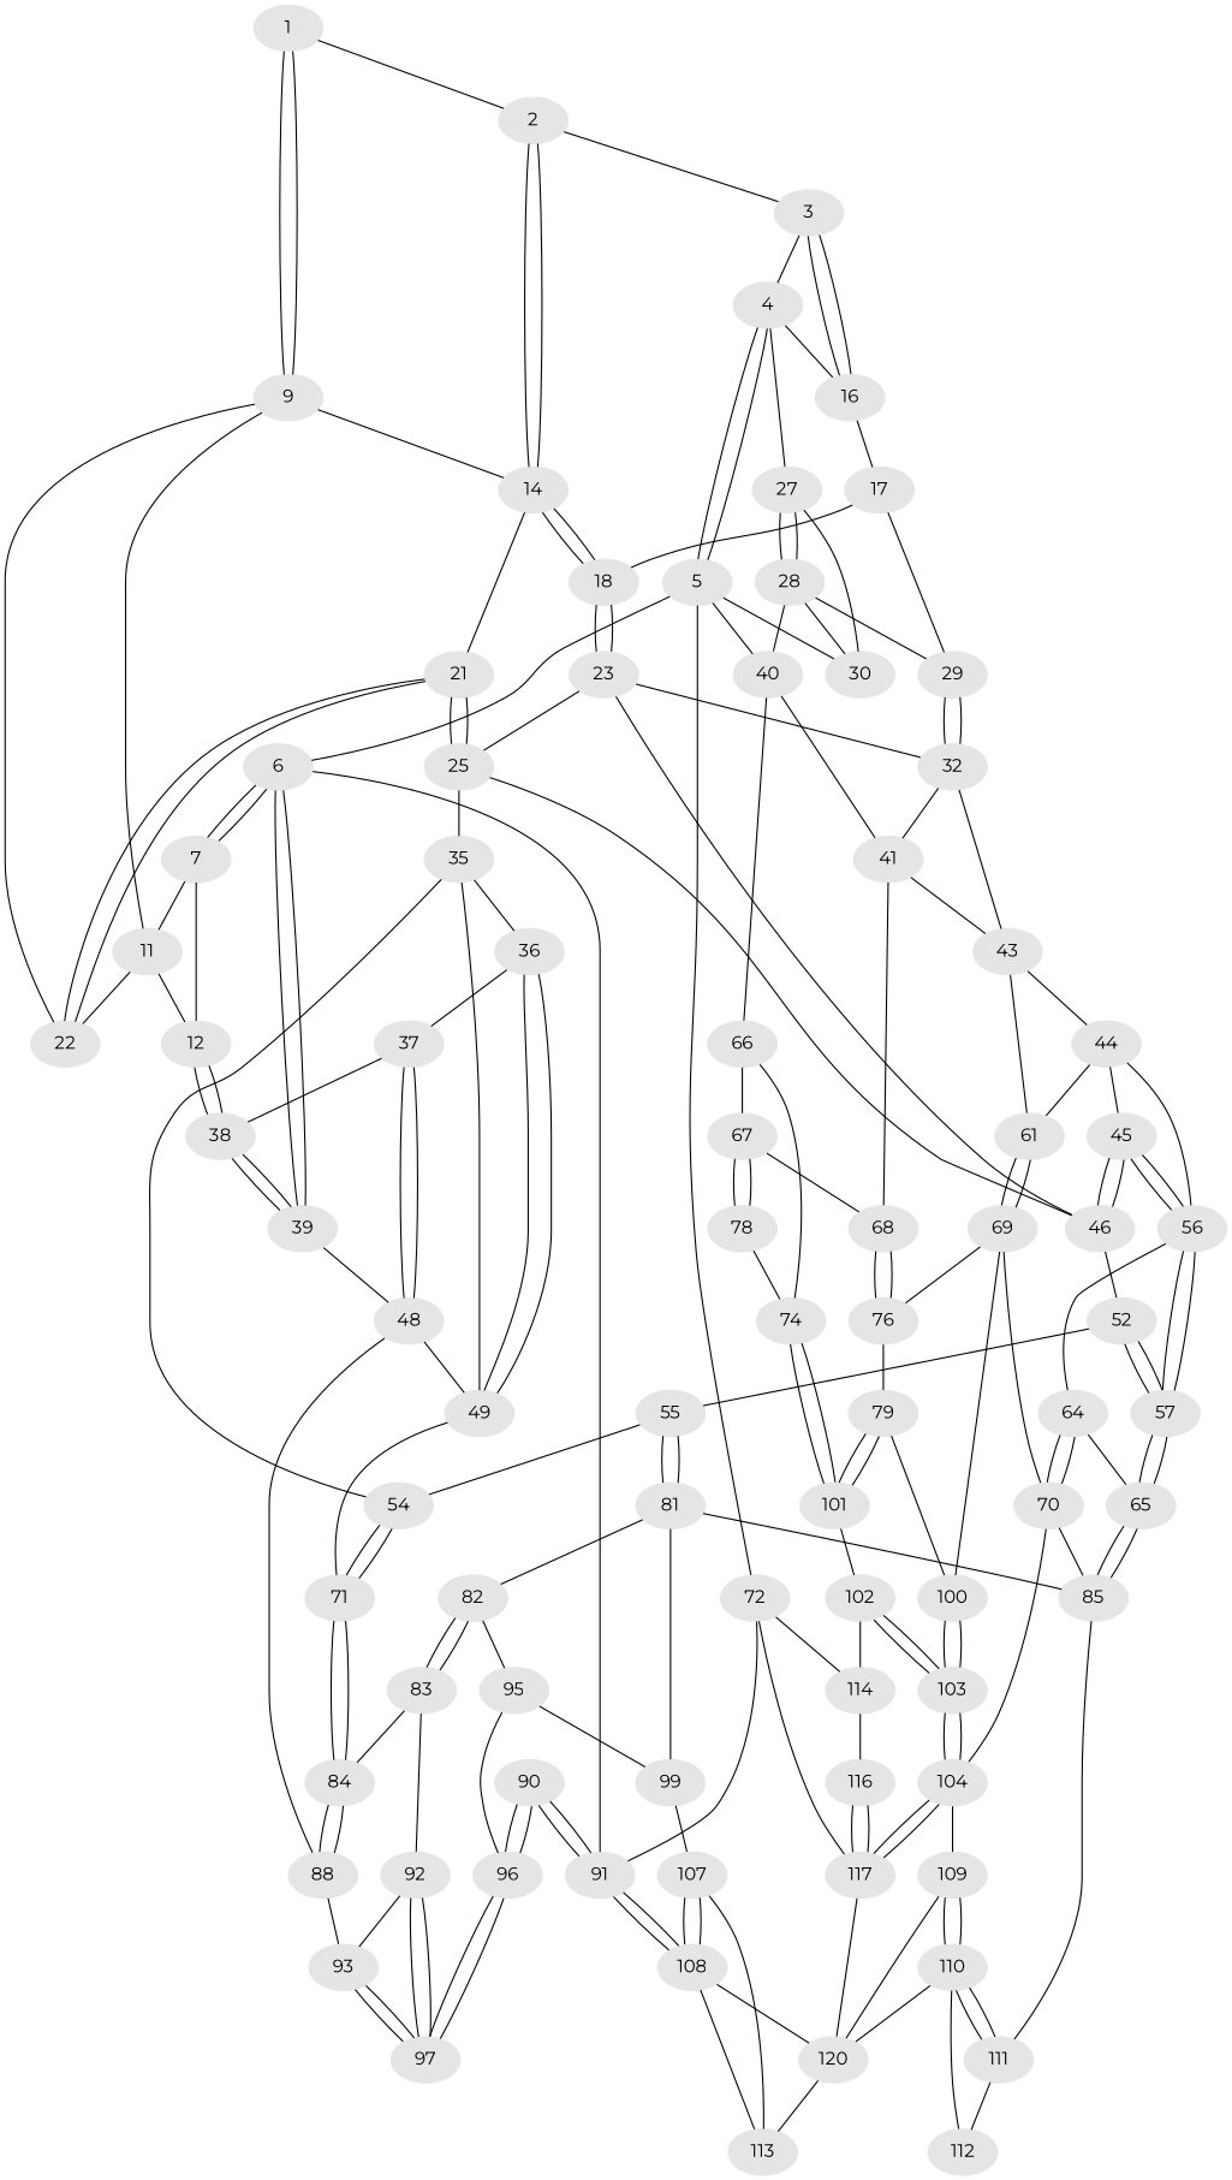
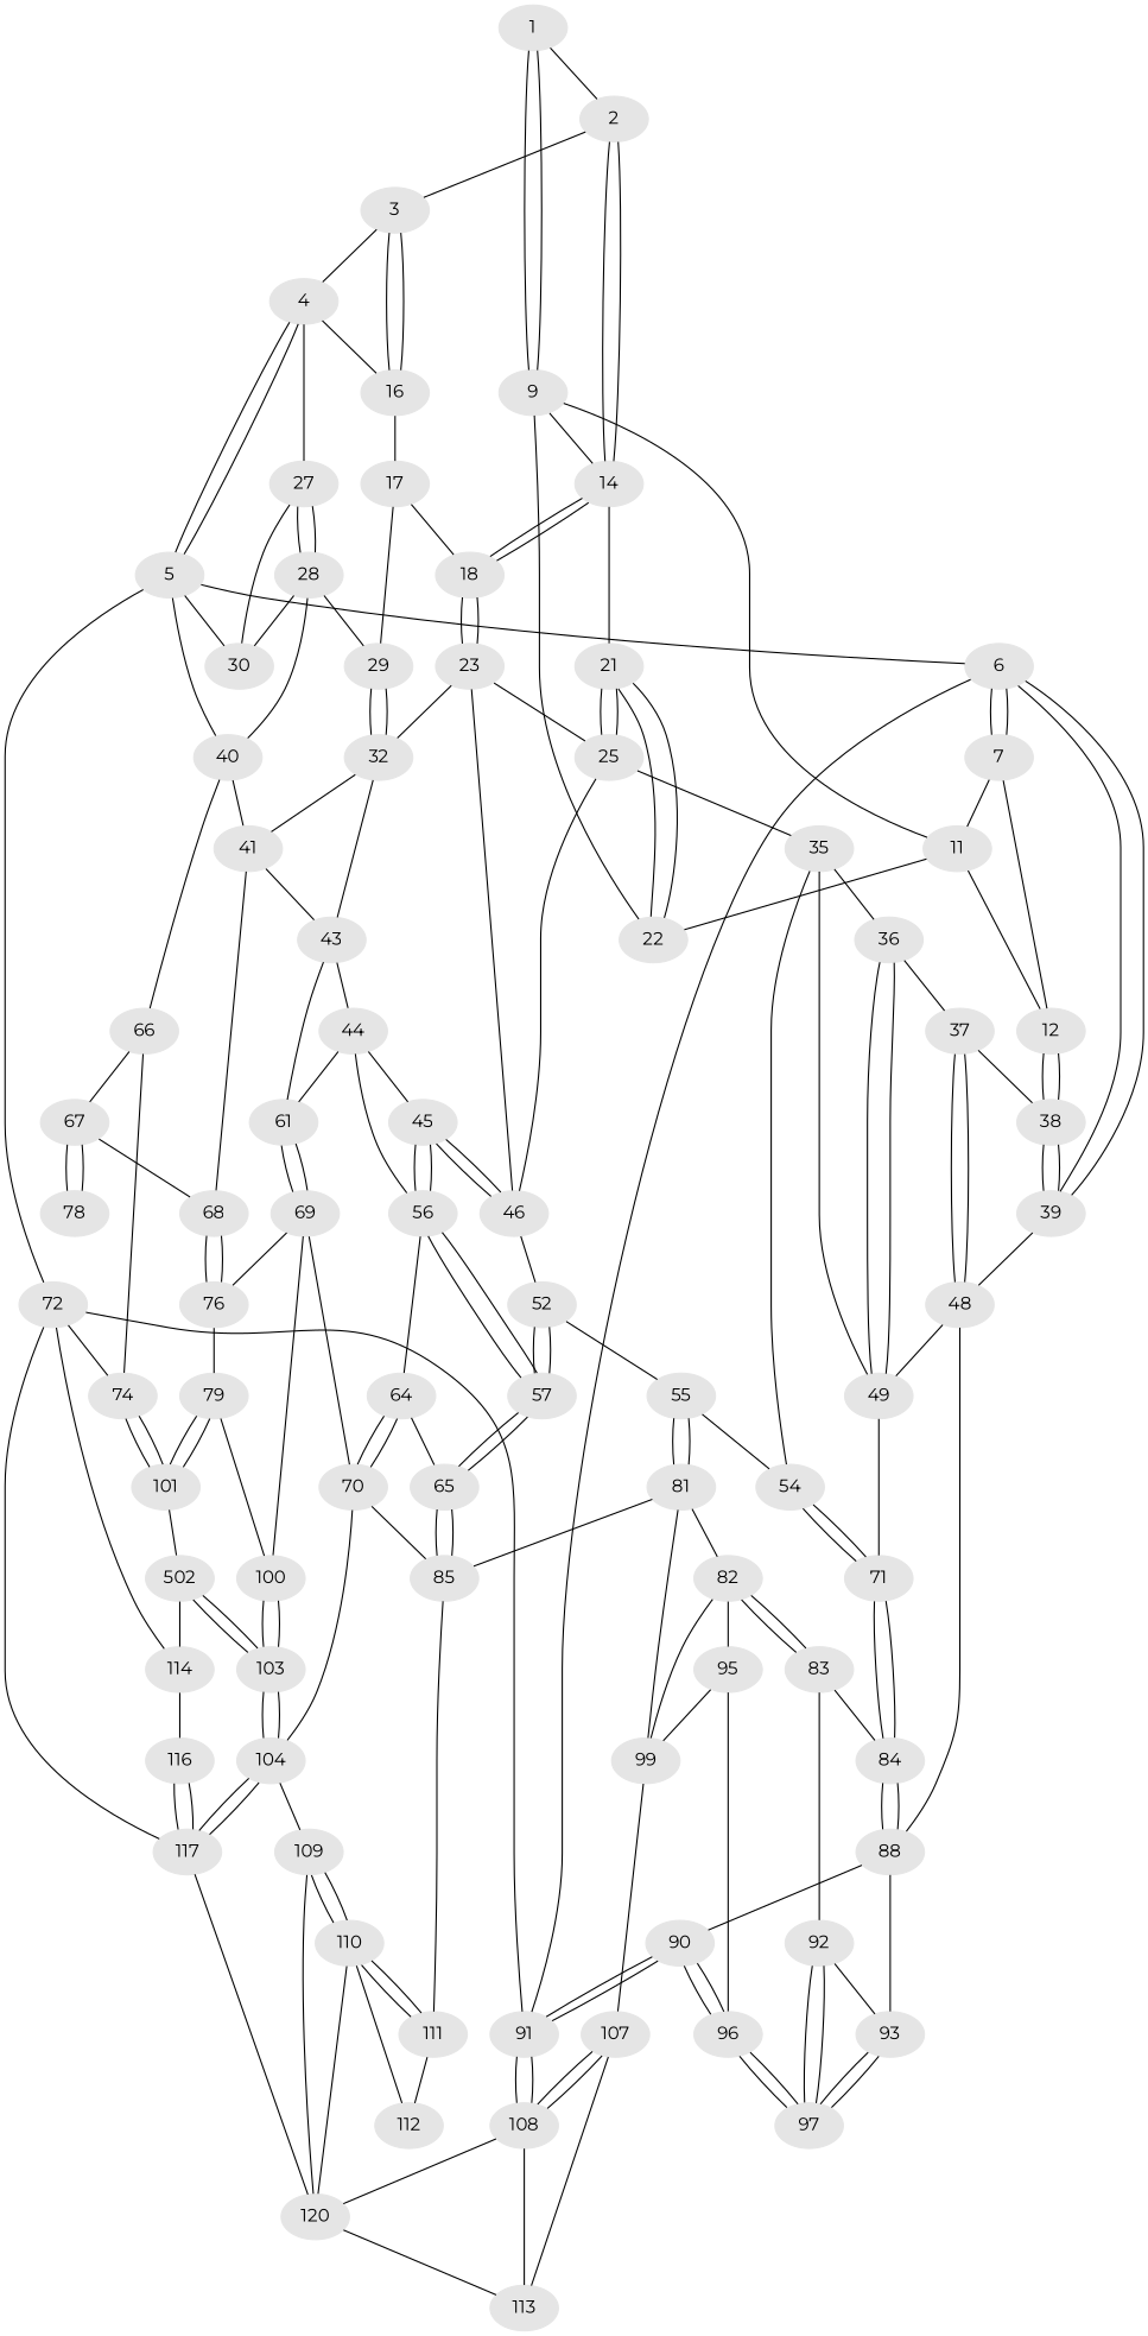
  graph {
    fontname=Montserrat
    node [color=gray90 fontname=Montserrat style=filled]
    edge [fontname=Montserrat]
    1
    2
    9 [super="+10"]
    3
    14 [super="+15"]
    11 [super="+13"]
    22
    4 [super="+19"]
    16 [super="+20"]
    18
    21
    5 [super="+31"]
    27
    17 [super="+26"]
    6
    30
    40 [super="+60"]
    72 [super="+73"]
    28 [super="+33"]
    7 [super="+8"]
    39
    91
    41 [super="+58"]
    66 [super="+75"]
    74
    114 [super="+115"]
    117 [super="+122"]
    12
    48 [super="+51"]
    108 [super="+119"]
    38
    23 [super="+24"]
    25 [super="+34"]
    29
    32 [super="+42"]
    46 [super="+47"]
    35 [super="+55"]
    43 [super="+59"]
    52
    36
    49 [super="+50"]
    54
    68
    44 [super="+62"]
    61
    37
    71
    88 [super="+89"]
    67
    76
    45
    56 [super="+63"]
    69 [super="+77"]
    57
    64
    n56 [label=55]
    90
    93
    84
    81 [super="+87"]
    65
    85 [super="+86"]
    82 [super="+94"]
    99 [super="+106"]
    70 [super="+98"]
    100
    104 [super="+105"]
    111
    78
    101
    79 [super="+80"]
    103
    109
    116
    120 [super="+121"]
-   102
+   102 [label=502]
    83
    95
    107
    92
    96
    97
    112
    113
    110 [super="+118"]
    1 -- 2
    1 -- 9
    1 -- 9
    2 -- 3
    2 -- 14
    2 -- 14
    9 -- 14
    9 -- 11
    9 -- 22
    3 -- 4
    3 -- 16
    3 -- 16
    14 -- 18
    14 -- 18
    14 -- 21
    11 -- 22
    11 -- 12
    4 -- 16
    4 -- 5
    4 -- 5
    4 -- 27
    16 -- 17 [weight=2]
    18 -- 23
    18 -- 23
    21 -- 22
    21 -- 22
    21 -- 25
    21 -- 25
    5 -- 6
    5 -- 30
    5 -- 40
    5 -- 72
    27 -- 30
    27 -- 28
    27 -- 28
    17 -- 18
    17 -- 29
    6 -- 7
    6 -- 7
    6 -- 39
    6 -- 39
    6 -- 91
    40 -- 41
    40 -- 66
    72 -- 91
-   78 -- 74
+   72 -- 74
    72 -- 114
    72 -- 117
    28 -- 30
    28 -- 40
    28 -- 29
    7 -- 11
    7 -- 12
    39 -- 48
    91 -- 108
    91 -- 108
    41 -- 43
    41 -- 68
    66 -- 74
    66 -- 67
    74 -- 101
    74 -- 101
    114 -- 116 [weight=2]
    117 -- 120
    12 -- 38
    12 -- 38
    48 -- 49
    48 -- 88
    108 -- 120
    108 -- 113
    38 -- 39
    38 -- 39
    23 -- 25
    23 -- 32
    23 -- 46
    25 -- 46
    25 -- 35
    29 -- 32
    29 -- 32
    32 -- 41
    32 -- 43
    46 -- 52
    35 -- 36
    35 -- 49
    35 -- 54
    43 -- 44
    43 -- 61
    52 -- 57
    52 -- 57
    52 -- n56
    36 -- 49
    36 -- 49
    36 -- 37
    49 -- 71
    54 -- 71
    54 -- 71
    68 -- 76
    68 -- 76
    44 -- 61
    44 -- 45
    44 -- 56
    61 -- 69
    61 -- 69
    37 -- 48
    37 -- 48
    37 -- 38
    71 -- 84
    71 -- 84
+   88 -- 90
    88 -- 93
    67 -- 68
    67 -- 78
    67 -- 78
    76 -- 79
    45 -- 46
    45 -- 46
    45 -- 56
    45 -- 56
    56 -- 57
    56 -- 57
    56 -- 64
    69 -- 76
    69 -- 70
    69 -- 100
    57 -- 65
    57 -- 65
    64 -- 65
    64 -- 70
    64 -- 70
    n56 -- 54
    n56 -- 81
    n56 -- 81
    90 -- 91
    90 -- 91
    90 -- 96
    90 -- 96
    93 -- 97
    93 -- 97
    84 -- 88
    84 -- 88
    81 -- 85
    81 -- 82
    81 -- 99
    65 -- 85
    65 -- 85
    85 -- 111
+   82 -- 99
    82 -- 83
    82 -- 83
    82 -- 95
    99 -- 107
    70 -- 85
    70 -- 104
    100 -- 103
    100 -- 103
    104 -- 117
    104 -- 117
    104 -- 109
    111 -- 112
    101 -- 102
    79 -- 100
    79 -- 101
    79 -- 101
    103 -- 104
    103 -- 104
    109 -- 120
    109 -- 110
    109 -- 110
    116 -- 117
    116 -- 117
    120 -- 113
    102 -- 114
    102 -- 103
    102 -- 103
    83 -- 84
    83 -- 92
    95 -- 99
    95 -- 96
    107 -- 108
    107 -- 108
    107 -- 113
    92 -- 93
    92 -- 97
    92 -- 97
    96 -- 97
    96 -- 97
    110 -- 111
    110 -- 111
    110 -- 120
    110 -- 112
  }
